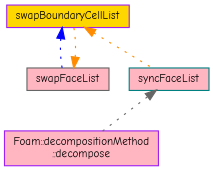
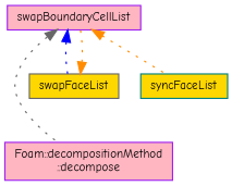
  digraph {
    fontname="Comic Neue"
    rankdir=TB
    node [color=purple fillcolor=gold fontname="Comic Neue" fontsize=10 shape=record style=filled]
    edge [color=darkorange dir=back fontname="Comic Neue" fontsize=10 labelfontname=FreeSans labelfontsize=10 style=dotted]
-   n1 [fontcolor=black height=0.2 label=swapBoundaryCellList width=0.4]
+   n1 [fillcolor=lightpink fontcolor=black height=0.2 label=swapBoundaryCellList width=0.4]
    n2 [fillcolor=lightpink height=0.2 label="Foam::decompositionMethod\l::decompose" width=0.4]
-   n3 [color=gray40 fillcolor=lightpink height=0.2 label=swapFaceList width=0.4]
-   n4 [color=teal fillcolor=lightpink height=0.2 label=syncFaceList width=0.4]
-   n4 -> n2 [color=gray40]
+   n3 [color=gray40 height=0.2 label=swapFaceList width=0.4]
+   n4 [color=teal height=0.2 label=syncFaceList width=0.4]
+   n1 -> n2 [color=gray40]
    n1 -> n3 [color=blue]
    n1 -> n4
    n3 -> n1
  }
